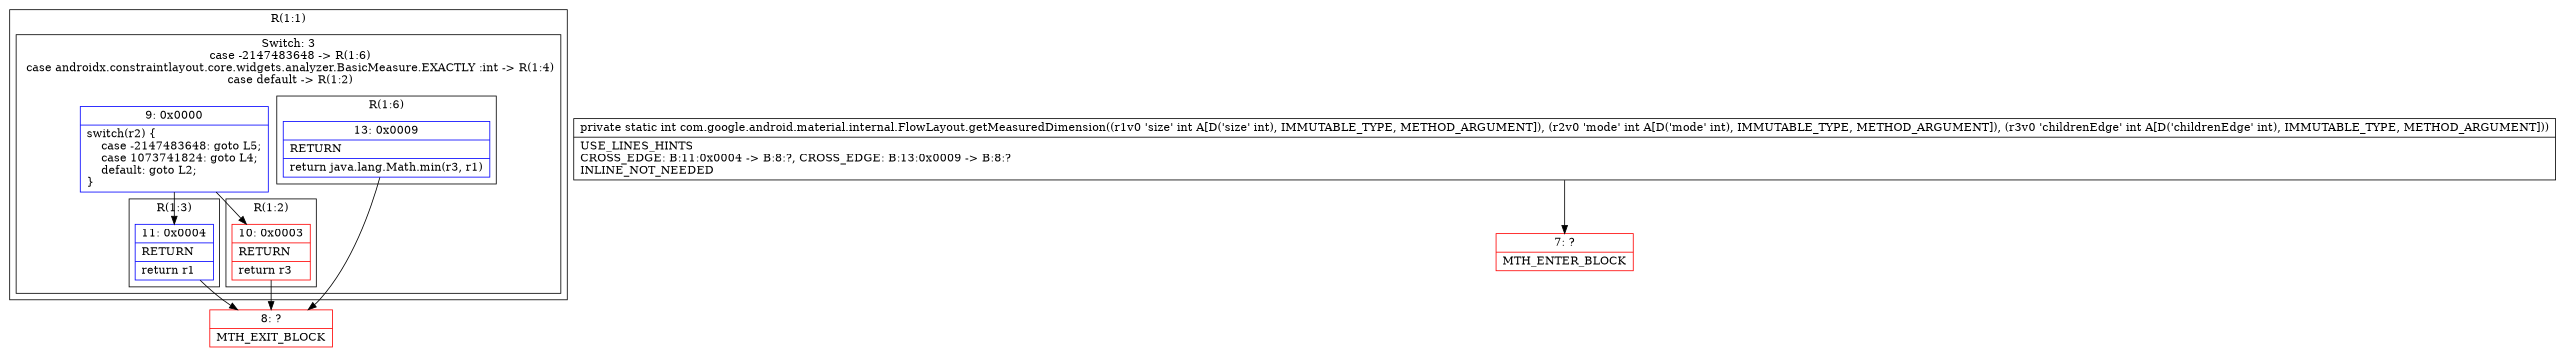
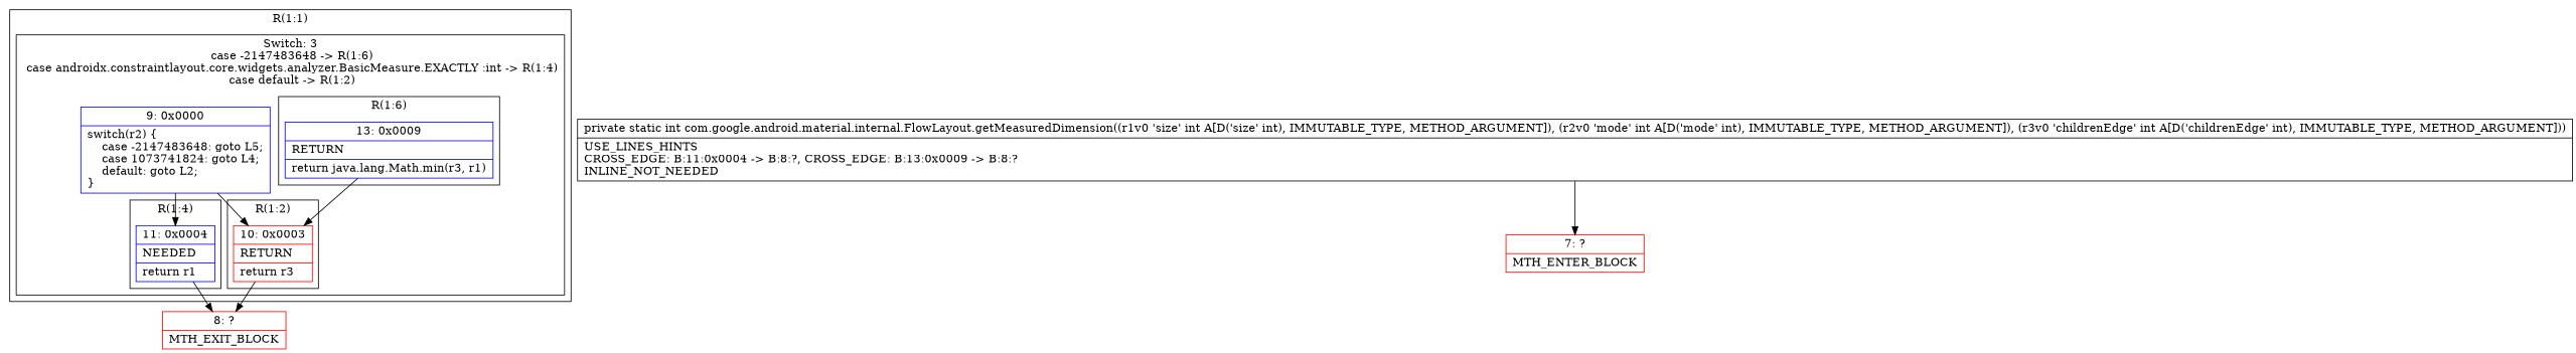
  digraph {
    node [color=blue shape=record]
    n1 [label="{13\:\ 0x0009|RETURN\l|return java.lang.Math.min(r3, r1)\l}"]
-   n2 [label="{11\:\ 0x0004|RETURN\l|return r1\l}"]
+   n2 [label="{11\:\ 0x0004|NEEDED\l|return r1\l}"]
    n3 [color=red label="{10\:\ 0x0003|RETURN\l|return r3\l}"]
    n4 [label="{9\:\ 0x0000|switch(r2) \{\l    case \-2147483648: goto L5;\l    case 1073741824: goto L4;\l    default: goto L2;\l\}\l}"]
    n5 [color=red label="{8\:\ ?|MTH_EXIT_BLOCK\l}"]
    n6 [color=red label="{7\:\ ?|MTH_ENTER_BLOCK\l}"]
    n7 [label="{private static int com.google.android.material.internal.FlowLayout.getMeasuredDimension((r1v0 'size' int A[D('size' int), IMMUTABLE_TYPE, METHOD_ARGUMENT]), (r2v0 'mode' int A[D('mode' int), IMMUTABLE_TYPE, METHOD_ARGUMENT]), (r3v0 'childrenEdge' int A[D('childrenEdge' int), IMMUTABLE_TYPE, METHOD_ARGUMENT]))  | USE_LINES_HINTS\lCROSS_EDGE: B:11:0x0004 \-\> B:8:?, CROSS_EDGE: B:13:0x0009 \-\> B:8:?\lINLINE_NOT_NEEDED\l}" color=""]
    subgraph cluster_1 {
      label="R(1:1)"
      subgraph cluster_2 {
        label="Switch: 3\n case -2147483648 -> R(1:6)\n case androidx.constraintlayout.core.widgets.analyzer.BasicMeasure.EXACTLY :int -> R(1:4)\n case default -> R(1:2)"
        n4
        subgraph cluster_3 {
          label="R(1:6)"
          n1
        }
        subgraph cluster_4 {
-         label="R(1:3)"
+         label="R(1:4)"
          n2
        }
        subgraph cluster_5 {
          label="R(1:2)"
          n3
        }
      }
    }
-   n1 -> n5
+   n1 -> n3
    n2 -> n5
    n3 -> n5
    n4 -> n2
    n4 -> n3
    n7 -> n6
  }
